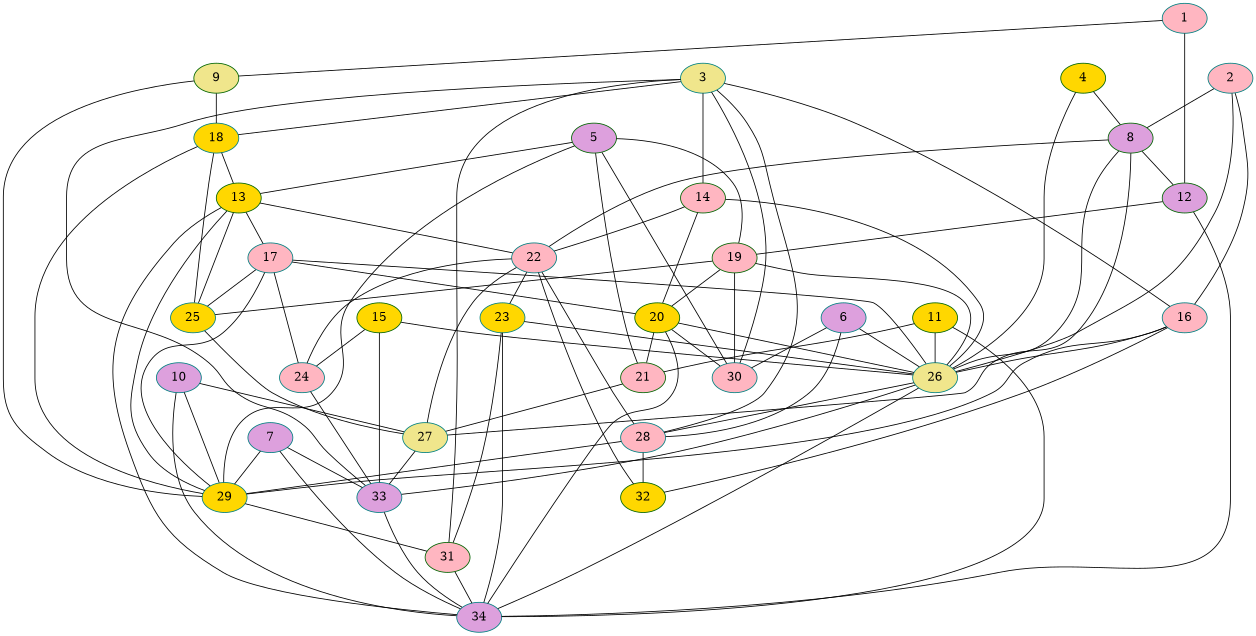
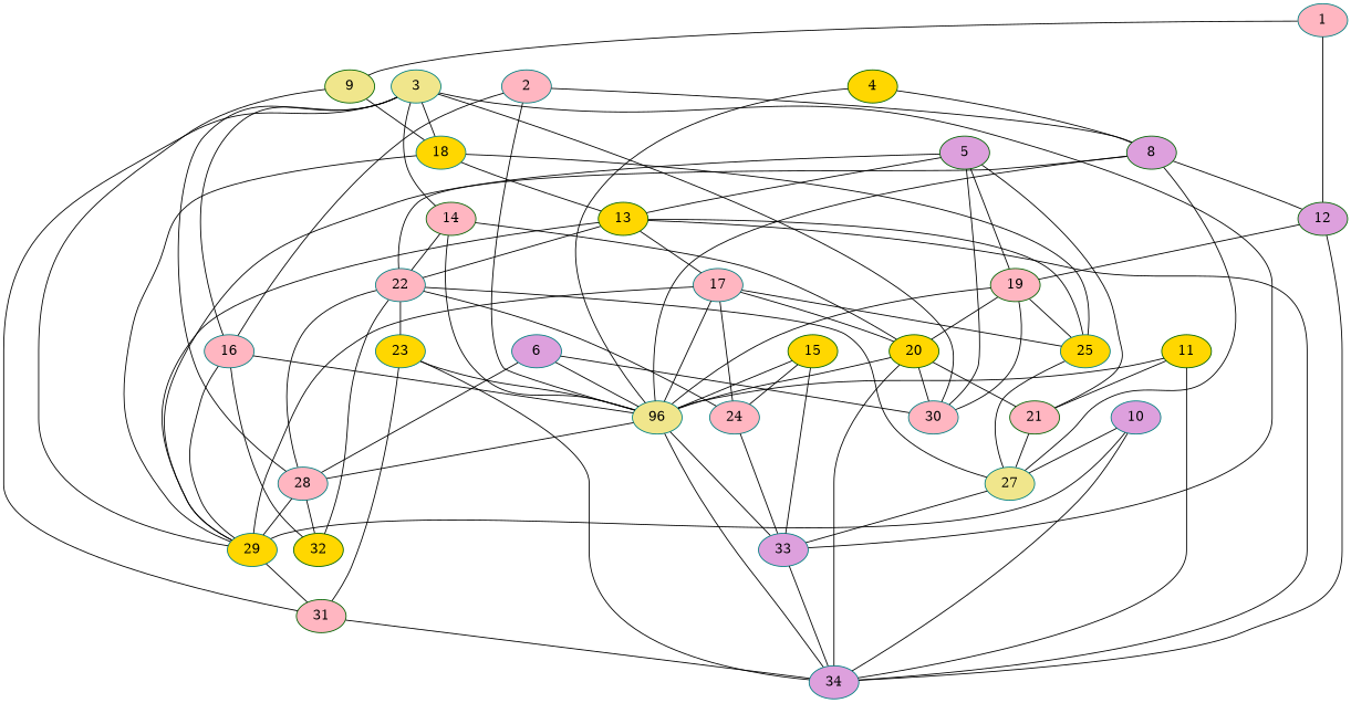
  graph {
    node [color=teal fillcolor=lightpink style=filled]
    edge [weight=1.0]
    9 [color=darkgreen fillcolor=khaki]
    1
    12 [color=darkgreen fillcolor=plum]
    18 [fillcolor=gold]
    29 [fillcolor=gold]
    19 [color=darkgreen]
    34 [fillcolor=plum]
    8 [color=darkgreen fillcolor=plum]
    2
    16
-   26 [fillcolor=khaki]
+   26 [fillcolor=khaki label=96]
    22
    27 [fillcolor=khaki]
    32 [color=darkgreen fillcolor=gold]
    28
    33 [fillcolor=plum]
    3 [fillcolor=khaki]
    14 [color=darkgreen]
    30
    31 [color=darkgreen]
    20 [color=darkgreen fillcolor=gold]
    13 [color=darkgreen fillcolor=gold]
    25 [fillcolor=gold]
    4 [color=darkgreen fillcolor=gold]
    5 [color=darkgreen fillcolor=plum]
    21 [color=darkgreen]
    17
    6 [fillcolor=plum]
-   7 [fillcolor=plum]
    24
    23 [fillcolor=gold]
    10 [fillcolor=plum]
    11 [color=darkgreen fillcolor=gold]
    15 [color=darkgreen fillcolor=gold]
    9 -- 18
    9 -- 29
    1 -- 9
    1 -- 12 [weight=2.0]
    12 -- 19
    12 -- 34
    18 -- 29
    18 -- 13
    18 -- 25
    29 -- 31
    19 -- 26
    19 -- 30
    19 -- 20
    19 -- 25
    8 -- 12
    8 -- 26 [weight=2.0]
    8 -- 22
    8 -- 27
    2 -- 8
    2 -- 16
    2 -- 26
    16 -- 29
    16 -- 26
    16 -- 32
    26 -- 34
    26 -- 28
    26 -- 33
    22 -- 27
    22 -- 32
    22 -- 28
    22 -- 24
    22 -- 23
    27 -- 33
    28 -- 29 [weight=3.0]
    28 -- 32
    33 -- 34
    3 -- 18
    3 -- 16
    3 -- 28
    3 -- 33
    3 -- 14
    3 -- 30
    3 -- 31
    14 -- 26
    14 -- 22
    14 -- 20
    31 -- 34
    20 -- 34
    20 -- 26
    20 -- 30
    20 -- 21
    13 -- 29
    13 -- 34
    13 -- 22
    13 -- 25
    13 -- 17
    25 -- 27
    4 -- 8
    4 -- 26
    5 -- 29
    5 -- 19
    5 -- 30
    5 -- 13
    5 -- 21
    21 -- 27
    17 -- 29
    17 -- 26
    17 -- 20
    17 -- 25
    17 -- 24
    6 -- 26
    6 -- 28
    6 -- 30
-   7 -- 29
-   7 -- 34
-   7 -- 33
    24 -- 33
    23 -- 34 [weight=2.0]
    23 -- 26
    23 -- 31
    10 -- 29 [weight=2.0]
    10 -- 34 [weight=2.0]
    10 -- 27
    11 -- 34
    11 -- 26
    11 -- 21
    15 -- 26
    15 -- 33
    15 -- 24
  }
